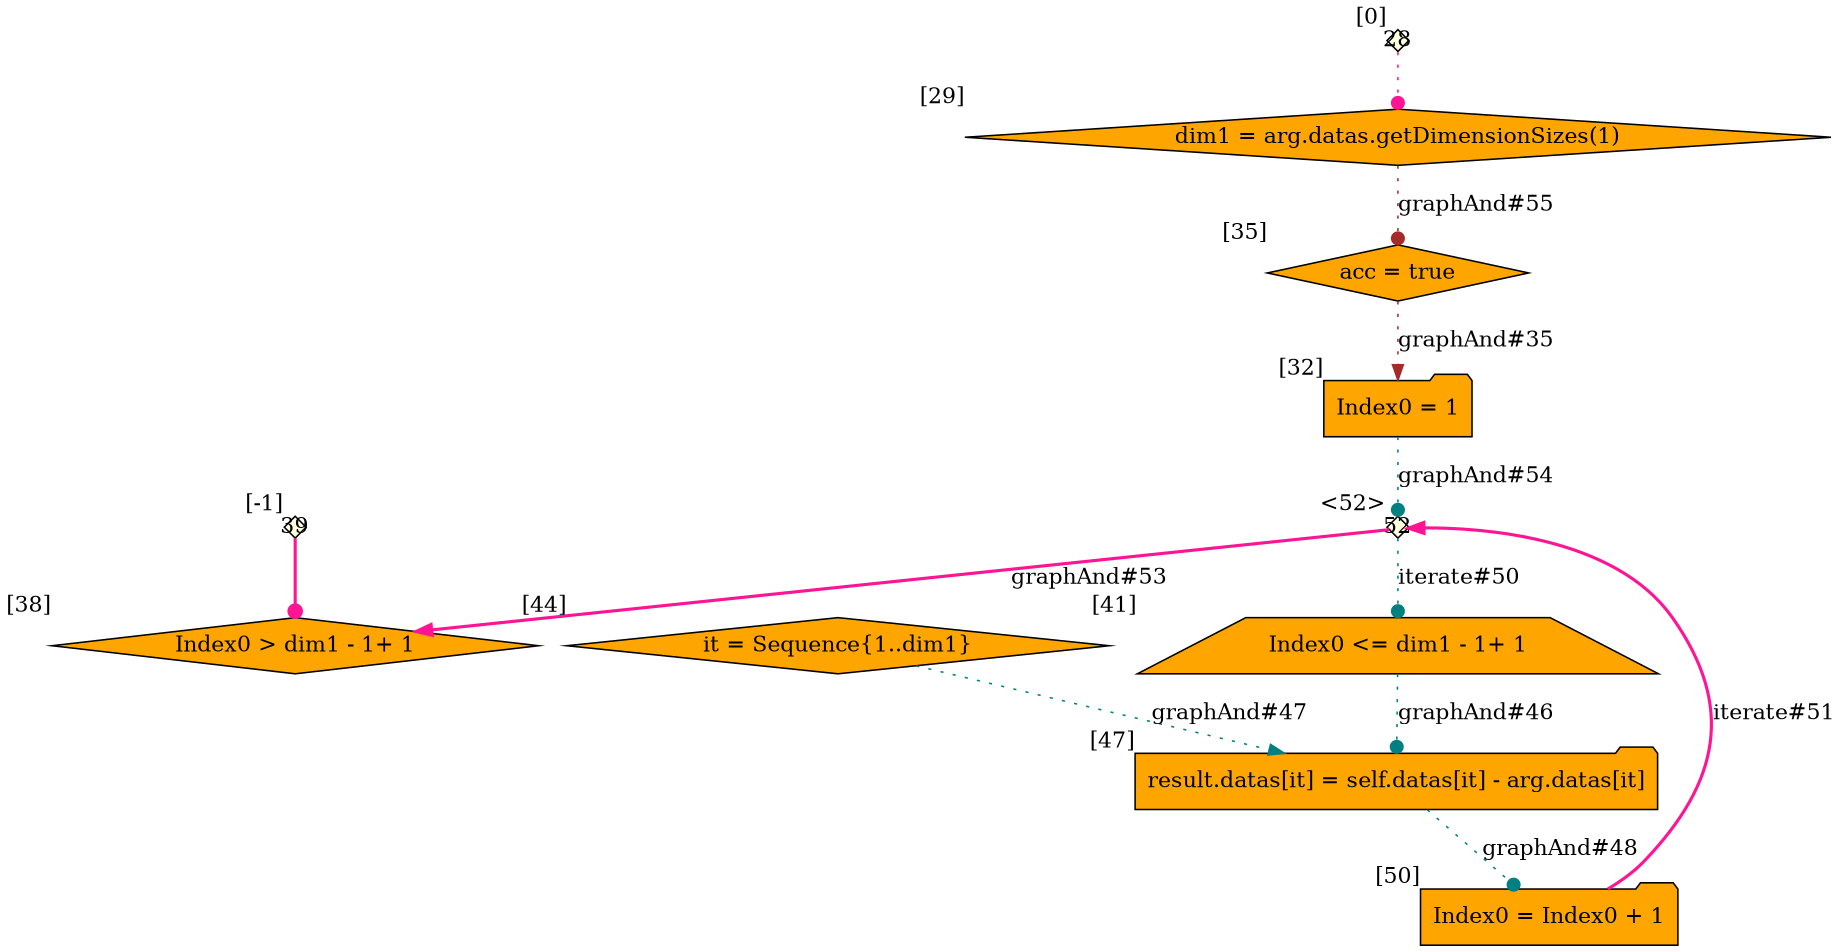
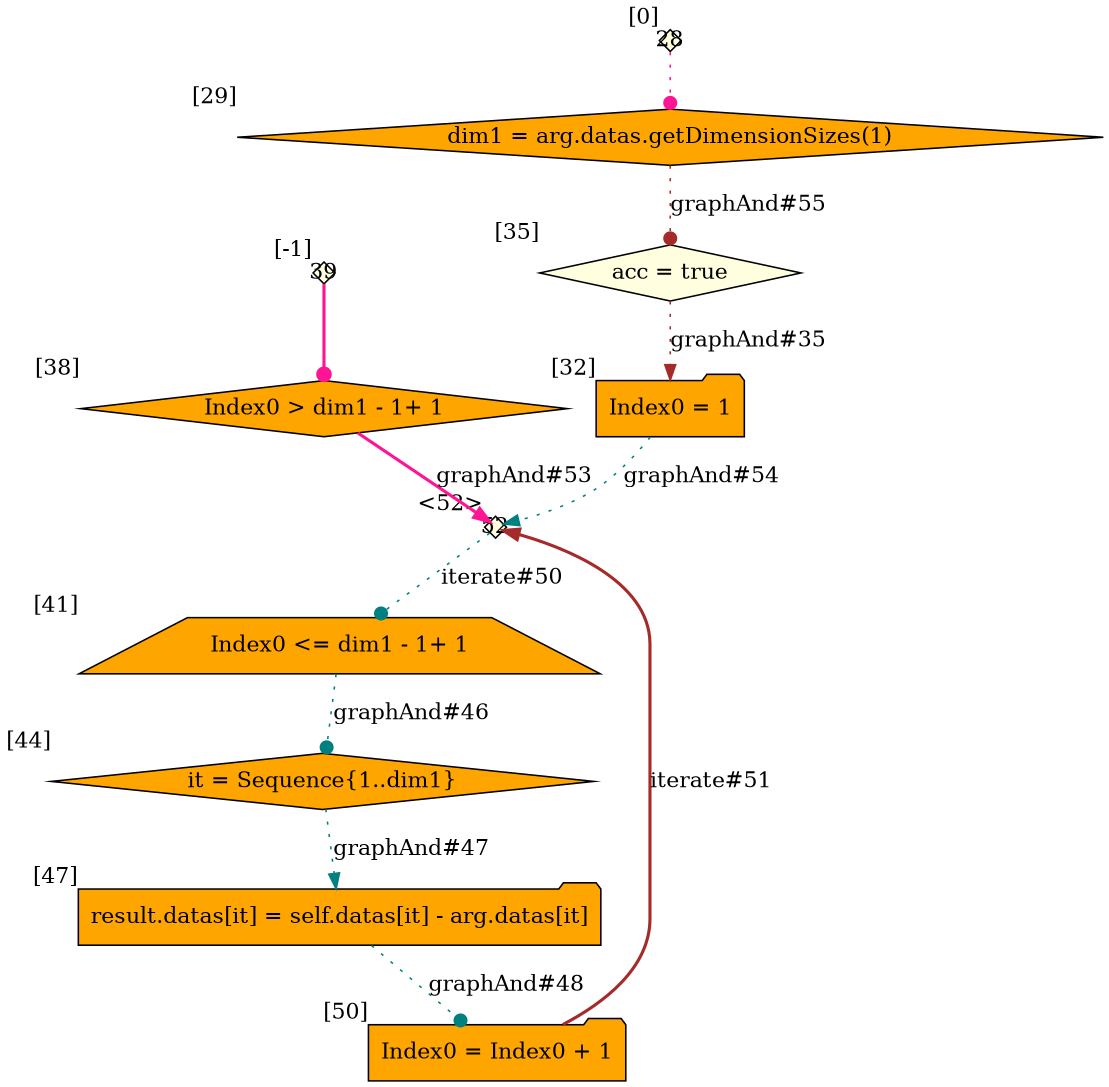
  digraph {
    node [fillcolor=orange shape=diamond style=filled]
    edge [arrowhead=dot color=teal style=dotted]
    n1 [label="Index0 = 1" shape=folder xlabel="[32]"]
    52 [fillcolor=lightyellow fixedsize=true height=.2 width=.2 xlabel="<52>"]
    n3 [label="Index0 > dim1 - 1+ 1" xlabel="[38]"]
    n4 [label="Index0 <= dim1 - 1+ 1" shape=trapezium xlabel="[41]"]
    n5 [label="Index0 = Index0 + 1" shape=folder xlabel="[50]"]
-   n6 [label="acc = true" xlabel="[35]"]
+   n6 [fillcolor=lightyellow label="acc = true" xlabel="[35]"]
    n7 [label="it = Sequence{1..dim1}" xlabel="[44]"]
    39 [fillcolor=lightyellow fixedsize=true height=.2 width=.2 xlabel="[-1]"]
    n9 [label="result.datas[it] = self.datas[it] - arg.datas[it]" shape=folder xlabel="[47]"]
    28 [fillcolor=lightyellow fixedsize=true height=.2 width=.2 xlabel="[0]"]
    n11 [label="dim1 = arg.datas.getDimensionSizes(1)" xlabel="[29]"]
-   n1 -> 52 [label="graphAnd#54"]
-   52 -> n3 [arrowhead=normal color=deeppink label="graphAnd#53" style=bold]
+   n1 -> 52 [arrowhead=normal label="graphAnd#54"]
+   n3 -> 52 [arrowhead=normal color=deeppink label="graphAnd#53" style=bold]
    52 -> n4 [label="iterate#50"]
-   n4 -> n9 [label="graphAnd#46"]
-   n5 -> 52 [arrowhead=normal color=deeppink label="iterate#51" style=bold]
+   n4 -> n7 [label="graphAnd#46"]
+   n5 -> 52 [arrowhead=normal color=brown label="iterate#51" style=bold]
    n6 -> n1 [arrowhead=normal color=brown label="graphAnd#35"]
    n7 -> n9 [arrowhead=normal label="graphAnd#47"]
    39 -> n3 [color=deeppink style=bold]
    n9 -> n5 [label="graphAnd#48"]
    28 -> n11 [color=deeppink]
    n11 -> n6 [color=brown label="graphAnd#55"]
  }
